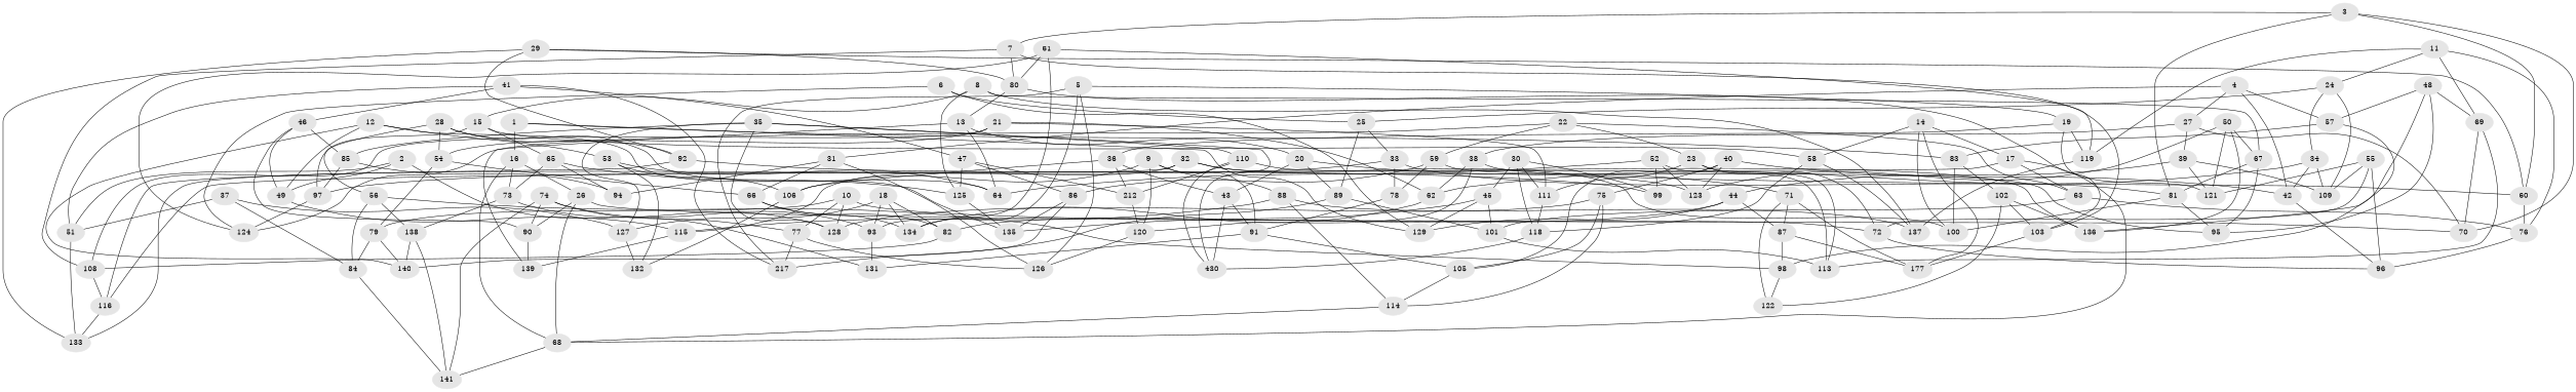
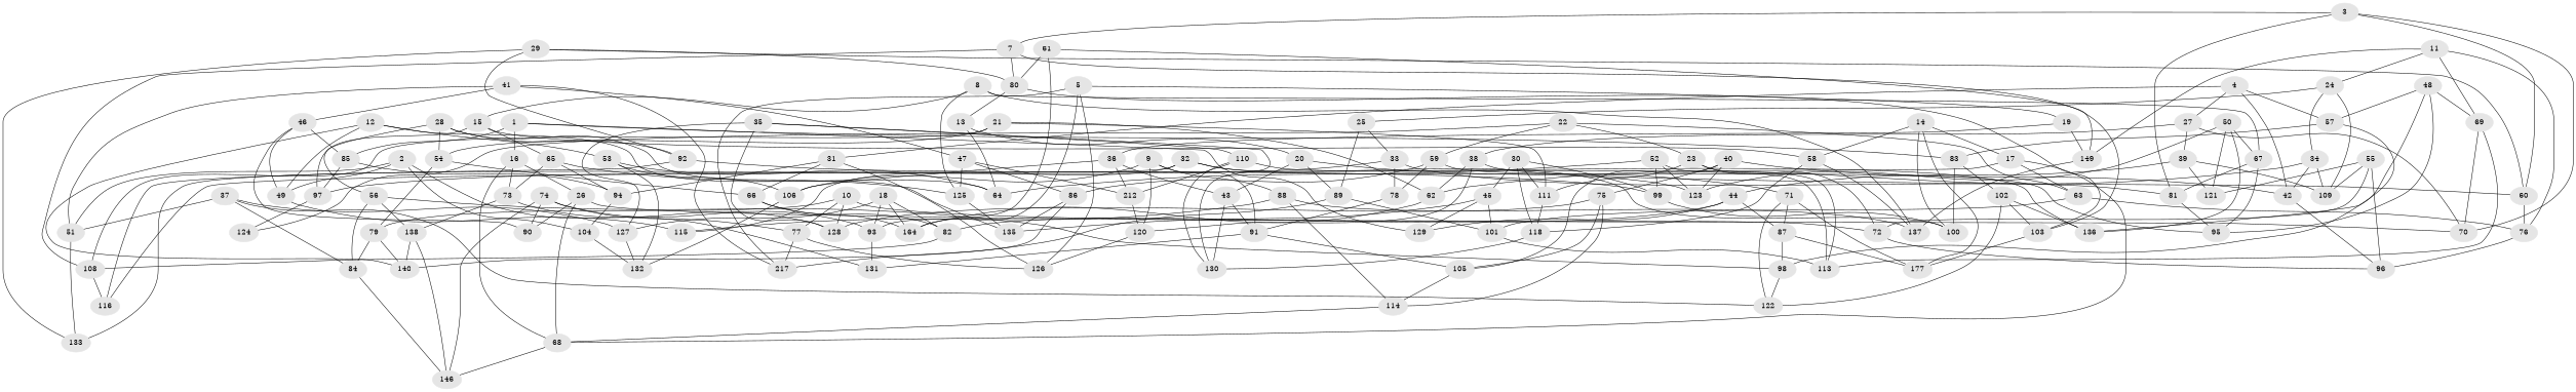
  graph {
    node [color=gray90 style=filled]
    1
    16
    83
    85
    129
    26
    68
    73
    100
    102
    97
    94
    2
    49
    51
+   104
    131
    115
    133
    132
    3
    7
    60
    70
    81
    80
    103
    108
    76
    95
    4
    27
    31
    42
    57
    38
    39
    126
    66
    96
    98
    5
    19
    n44 [label=217]
-   134
-   119
+   134 [label=164]
+   119 [label=149]
    36
    121
-   6
    25
    124
    13
    20
    64
-   139
    89
    33
    n58 [label=177]
    116
    8
    15
    67
    125
    137
    58
    65
    135
    9
    88
    106
    120
    91
    78
    114
    10
    72
    77
    79
    128
    140
    84
    11
    24
    69
    34
    109
    113
    12
    53
    43
    71
    14
    17
    63
    118
    90
-   141
+   141 [label=146]
    138
    101
    18
    82
    93
    127
    n104 [label=212]
-   130 [label=430]
+   130
    122
    87
    21
    54
    62
    111
    22
    23
    59
    86
    44
    28
    56
    92
    99
    29
    30
    45
    32
    123
    35
    110
    136
    37
    40
    75
    105
    41
    46
    47
    48
    50
    52
    55
    61
    74
    1 -- 16
    1 -- 83
-   35 -- 85
+   1 -- 85
    1 -- 129
    16 -- 26
    16 -- 68
    16 -- 73
    83 -- 100
    83 -- 102
    85 -- 97
    85 -- 94
    26 -- 68
    26 -- 70
    26 -- 90
    68 -- 141
    73 -- 128
    73 -- 138
    102 -- 103
    102 -- 122
    102 -- 136
    97 -- 124
+   94 -- 104
    2 -- 49
    2 -- 51
+   2 -- 104
    2 -- 131
    49 -- 115
    51 -- 133
-   115 -- 139
+   104 -- 132
    3 -- 7
    3 -- 60
    3 -- 70
    3 -- 81
    7 -- 80
    7 -- 103
    7 -- 108
    60 -- 76
    81 -- 95
    80 -- 103
    80 -- 13
    103 -- n58
    108 -- 116
    76 -- 96
    4 -- 27
    4 -- 31
    4 -- 42
    4 -- 57
    27 -- 70
    27 -- 38
    27 -- 39
    31 -- 94
    31 -- 126
    31 -- 66
    42 -- 96
    57 -- 83
    57 -- 98
    38 -- 60
    38 -- 120
    38 -- 62
    39 -- 121
    39 -- 109
    39 -- 44
    66 -- 134
    66 -- 82
    98 -- 122
    5 -- 126
    5 -- 19
    5 -- n44
    5 -- 134
    19 -- 119
    19 -- 36
-   19 -- 121
    119 -- 137
    36 -- 106
    36 -- 43
    36 -- n104
-   6 -- 129
-   6 -- 25
-   6 -- 124
    25 -- 89
    25 -- 33
    13 -- 20
    13 -- 64
-   13 -- 139
    20 -- 89
    20 -- 43
    20 -- 71
    89 -- n44
    89 -- 101
    33 -- 97
    33 -- 81
    33 -- 78
-   116 -- 133
    8 -- 15
    8 -- 67
    8 -- 125
    8 -- 137
    15 -- 97
    15 -- 58
    15 -- 65
    67 -- 81
    67 -- 95
    125 -- 135
    58 -- 137
    58 -- 118
    65 -- 73
    65 -- 94
    65 -- 125
    9 -- 88
    9 -- 106
    9 -- 120
    9 -- 91
    88 -- 115
    88 -- 137
    88 -- 114
    106 -- 132
    120 -- 126
    91 -- 131
    91 -- 105
    78 -- 91
    114 -- 68
    10 -- 72
    10 -- 77
    10 -- 79
    10 -- 128
    72 -- 96
    77 -- 126
    77 -- n44
    79 -- 140
    79 -- 84
    84 -- 141
    11 -- 76
    11 -- 119
    11 -- 24
    11 -- 69
    24 -- 25
    24 -- 34
    24 -- 109
    69 -- 70
    69 -- 113
    34 -- 42
    34 -- 109
    34 -- 62
    12 -- 49
    12 -- 135
    12 -- 140
    12 -- 53
    53 -- 132
    53 -- 64
    53 -- 106
    43 -- 91
    43 -- 130
    71 -- n58
    71 -- 122
    71 -- 87
    14 -- 100
    14 -- n58
    14 -- 58
    14 -- 17
    17 -- 68
    17 -- 116
    17 -- 63
    63 -- 76
    63 -- 101
    118 -- 130
-   90 -- 139
    138 -- 140
    138 -- 141
    101 -- 113
    18 -- 134
    18 -- 82
    18 -- 93
    18 -- 127
    82 -- 108
    93 -- 131
    127 -- 132
    n104 -- 120
    87 -- 98
    87 -- n58
    21 -- 108
    21 -- 54
    21 -- 62
    21 -- 111
    54 -- 66
    54 -- 79
    62 -- 134
    111 -- 118
    22 -- 124
    22 -- 63
    22 -- 23
    22 -- 59
    23 -- 72
    23 -- 113
    23 -- 111
    59 -- 95
    59 -- 78
    59 -- 86
    86 -- 135
    86 -- 140
    44 -- 129
    44 -- 82
    44 -- 87
    28 -- 64
    28 -- 54
    28 -- 56
    28 -- 92
    56 -- 98
    56 -- 84
    56 -- 138
    92 -- 116
    92 -- 99
-   81 -- 100
+   99 -- 100
    29 -- 133
    29 -- 60
    29 -- 80
    29 -- 92
    30 -- 118
    30 -- 111
    30 -- 99
    30 -- 45
    45 -- 129
    45 -- 135
    45 -- 101
    32 -- 100
    32 -- 115
    32 -- 133
    32 -- 123
    35 -- 128
    35 -- 127
    35 -- 130
    35 -- 110
    110 -- n104
    110 -- 130
    110 -- 136
    37 -- 51
    37 -- 84
    37 -- 127
+   37 -- 122
    40 -- 42
    40 -- 123
    40 -- 75
    40 -- 105
    75 -- 114
    75 -- 128
    75 -- 105
    105 -- 114
    41 -- 51
    41 -- n44
    41 -- 46
    41 -- 47
    46 -- 85
    46 -- 49
    46 -- 90
    47 -- 125
    47 -- n104
    47 -- 86
    48 -- 95
    48 -- 57
    48 -- 69
    48 -- 136
    50 -- 121
    50 -- 67
    50 -- 123
    50 -- 136
    52 -- 64
    52 -- 113
    52 -- 99
    52 -- 123
    55 -- 96
    55 -- 121
    55 -- 72
    55 -- 109
    61 -- 80
    61 -- 119
-   61 -- 124
    61 -- 93
    74 -- 77
    74 -- 90
    74 -- 141
    74 -- 93
  }
